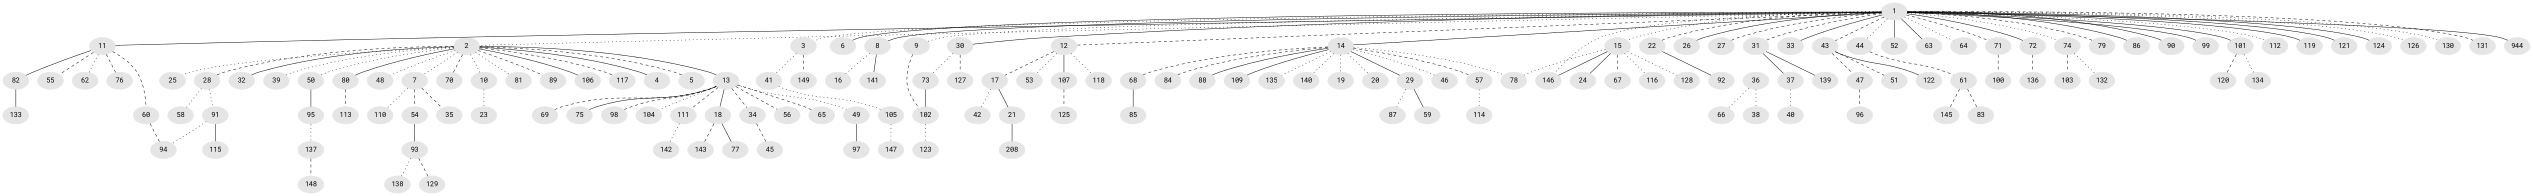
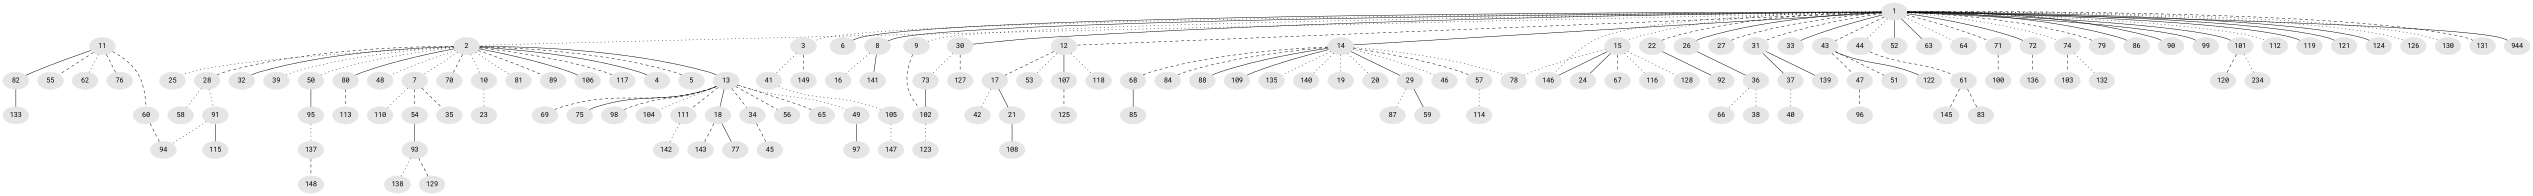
  graph {
    fontname="Roboto Mono"
    node [color=gray90 fontname="Roboto Mono" style=filled]
    edge [fontname="Roboto Mono" style=dotted]
    1
    2
    3
    6
    8
    9
    11
    12
    14
    15
    22
    26
    27
    30
    31
    33
    43
    44
    52
    63
    64
    71
    72
    74
    79
    86
    90
    99
    101
    112
    119
    121
    124
    126
    130
    131
    n37 [label=944]
    146
    4
    5
    7
    10
    13
    25
    28
    32
    39
    48
    50
    70
    80
    81
    89
    106
    117
    41
    149
    16
    141
    102
    55
    60
    62
    76
    82
    17
    53
    107
    118
    19
    20
    29
    46
    57
    68
    78
    84
    88
    109
    135
    140
    24
    67
    116
    128
    92
    36
    73
    127
    37
    139
    47
    51
    122
    61
    100
    136
    103
    132
    120
-   134
+   134 [label=234]
    35
    54
    110
    23
    18
    34
    49
    56
    65
    69
    75
    98
    104
    111
    58
    91
    95
    113
    105
    93
    123
    94
    133
    21
    42
    125
    77
    143
    45
    97
    142
    59
    87
    114
    85
-   108 [label=208]
+   108
    38
    66
    115
    40
    147
    96
    83
    145
    137
    129
    138
    148
    1 -- 2
    1 -- 3
    1 -- 6 [style=solid]
    1 -- 8 [style=solid]
    1 -- 9
-   1 -- 11 [style=solid]
    1 -- 12 [style=dashed]
    1 -- 14 [style=solid]
    1 -- 15
    1 -- 22 [style=dashed]
    1 -- 26 [style=solid]
    1 -- 27 [style=dashed]
    1 -- 30 [style=solid]
    1 -- 31 [style=dashed]
    1 -- 33 [style=solid]
    1 -- 43 [style=dashed]
    1 -- 44
    1 -- 52 [style=solid]
    1 -- 63 [style=solid]
    1 -- 64
    1 -- 71 [style=dashed]
    1 -- 72 [style=solid]
    1 -- 74
    1 -- 79 [style=dashed]
    1 -- 86 [style=solid]
    1 -- 90 [style=solid]
    1 -- 99 [style=solid]
    1 -- 101 [style=solid]
    1 -- 112
    1 -- 119 [style=solid]
    1 -- 121 [style=solid]
    1 -- 124 [style=solid]
    1 -- 126
    1 -- 130
    1 -- 131 [style=dashed]
    1 -- n37 [style=solid]
    1 -- 146
    2 -- 4 [style=solid]
    2 -- 5 [style=dashed]
    2 -- 7
    2 -- 10
    2 -- 13 [style=solid]
    2 -- 25
    2 -- 28 [style=dashed]
    2 -- 32 [style=solid]
    2 -- 39
    2 -- 48
    2 -- 50
    2 -- 70 [style=dashed]
    2 -- 80 [style=solid]
    2 -- 81
    2 -- 89 [style=dashed]
    2 -- 106 [style=solid]
    2 -- 117 [style=dashed]
    3 -- 41
    3 -- 149 [style=dashed]
    8 -- 16
    8 -- 141 [style=solid]
    9 -- 102 [style=dashed]
    11 -- 55 [style=dashed]
    11 -- 60 [style=dashed]
    11 -- 62
    11 -- 76 [style=dashed]
    11 -- 82 [style=solid]
    12 -- 17 [style=dashed]
    12 -- 53
    12 -- 107 [style=solid]
    12 -- 118
    14 -- 19
    14 -- 20
    14 -- 29 [style=solid]
    14 -- 46
    14 -- 57 [style=dashed]
    14 -- 68 [style=dashed]
    14 -- 78
    14 -- 84 [style=dashed]
    14 -- 88 [style=solid]
    14 -- 109 [style=solid]
    14 -- 135
    14 -- 140
    15 -- 146 [style=solid]
    15 -- 78
    15 -- 24 [style=solid]
    15 -- 67 [style=dashed]
    15 -- 116
    15 -- 128
    22 -- 92 [style=solid]
+   26 -- 36 [style=solid]
    30 -- 73
    30 -- 127 [style=dashed]
    31 -- 37 [style=solid]
    31 -- 139 [style=solid]
    43 -- 47 [style=dashed]
    43 -- 51 [style=dashed]
    43 -- 122 [style=solid]
    44 -- 61 [style=dashed]
    71 -- 100 [style=dashed]
    72 -- 136 [style=dashed]
    74 -- 103 [style=dashed]
    74 -- 132
    101 -- 120 [style=dashed]
    101 -- 134
    7 -- 35 [style=dashed]
    7 -- 54 [style=dashed]
    7 -- 110
    10 -- 23
    13 -- 18 [style=solid]
    13 -- 34 [style=dashed]
    13 -- 49
    13 -- 56 [style=dashed]
    13 -- 65 [style=dashed]
    13 -- 69 [style=dashed]
    13 -- 75 [style=solid]
    13 -- 98 [style=dashed]
    13 -- 104
    13 -- 111 [style=dashed]
    28 -- 58
    28 -- 91
    50 -- 95 [style=solid]
    80 -- 113 [style=dashed]
    41 -- 105
    102 -- 123
    60 -- 94 [style=dashed]
    82 -- 133 [style=solid]
    17 -- 21 [style=solid]
    17 -- 42
    107 -- 125 [style=dashed]
    29 -- 59 [style=solid]
    29 -- 87
    57 -- 114
    68 -- 85 [style=solid]
    36 -- 38
    36 -- 66
    73 -- 102 [style=solid]
    37 -- 40
    47 -- 96 [style=dashed]
    61 -- 83 [style=dashed]
    61 -- 145 [style=dashed]
    54 -- 93 [style=solid]
    18 -- 77 [style=solid]
    18 -- 143 [style=dashed]
    34 -- 45 [style=dashed]
    49 -- 97 [style=solid]
    111 -- 142
    91 -- 94
    91 -- 115 [style=solid]
    95 -- 137
    105 -- 147
    93 -- 129 [style=dashed]
    93 -- 138
    21 -- 108 [style=solid]
    137 -- 148 [style=dashed]
  }
